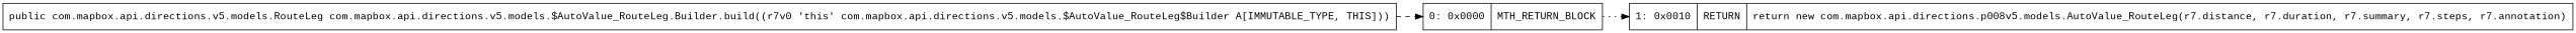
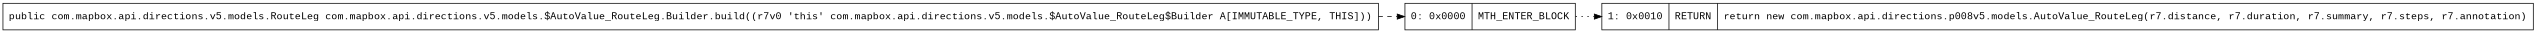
  digraph {
    rankdir=LR
    fontname="Liberation Mono"
    node [shape=record fontname="Liberation Mono"]
    edge [fontname="Liberation Mono"]
-   n1 [label="{0\:\ 0x0000|MTH_RETURN_BLOCK\l}"]
+   n1 [label="{0\:\ 0x0000|MTH_ENTER_BLOCK\l}"]
    n2 [label="{1\:\ 0x0010|RETURN\l|return new com.mapbox.api.directions.p008v5.models.AutoValue_RouteLeg(r7.distance, r7.duration, r7.summary, r7.steps, r7.annotation)\l}"]
    n3 [label="{public com.mapbox.api.directions.v5.models.RouteLeg com.mapbox.api.directions.v5.models.$AutoValue_RouteLeg.Builder.build((r7v0 'this' com.mapbox.api.directions.v5.models.$AutoValue_RouteLeg$Builder A[IMMUTABLE_TYPE, THIS])) }"]
    n1 -> n2 [style=dotted]
    n3 -> n1 [style=dashed]
  }
